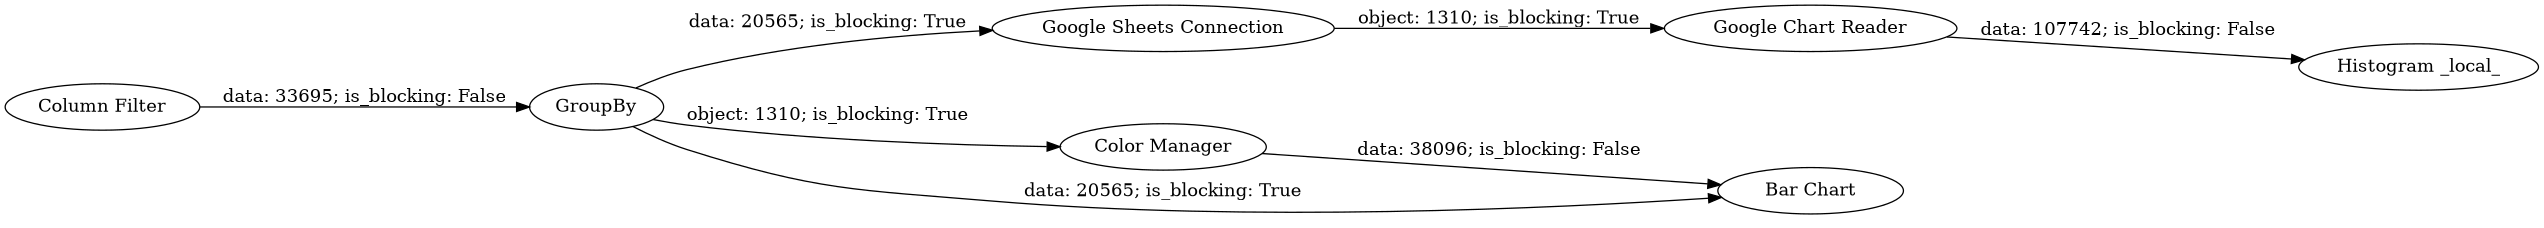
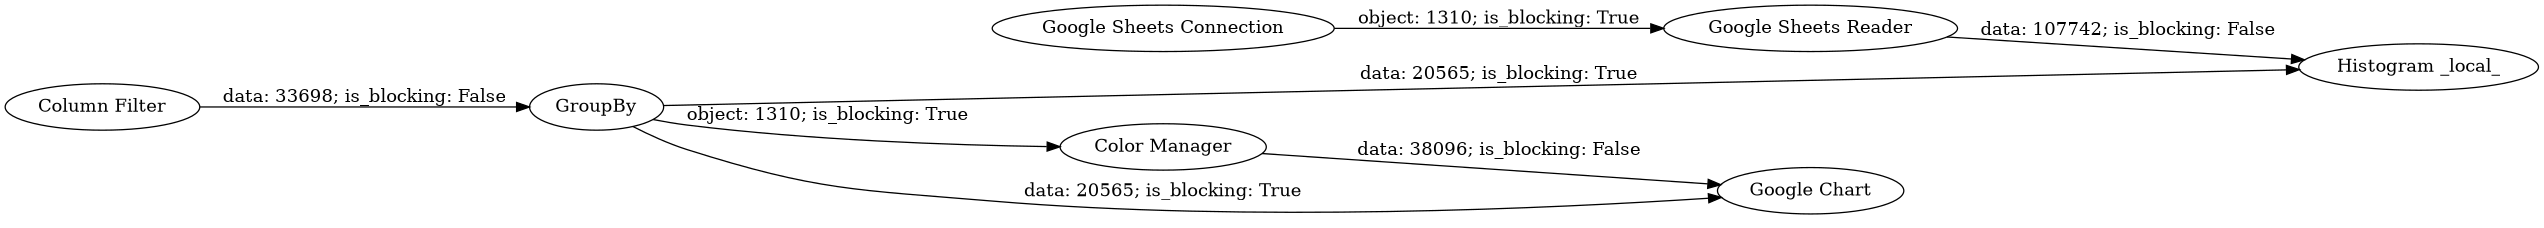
  digraph {
    rankdir=LR
    n1 [label="Google Sheets Connection"]
-   n2 [label="Google Chart Reader"]
+   n2 [label="Google Sheets Reader"]
    n3 [label="Histogram _local_"]
    n4 [label="Color Manager"]
-   n5 [label="Bar Chart"]
+   n5 [label="Google Chart"]
    n6 [label=GroupBy]
    n7 [label="Column Filter"]
    n1 -> n2 [label="object: 1310; is_blocking: True"]
    n2 -> n3 [label="data: 107742; is_blocking: False"]
    n4 -> n5 [label="data: 38096; is_blocking: False"]
-   n6 -> n1 [label="data: 20565; is_blocking: True"]
+   n6 -> n3 [label="data: 20565; is_blocking: True"]
    n6 -> n4 [label="object: 1310; is_blocking: True"]
    n6 -> n5 [label="data: 20565; is_blocking: True"]
-   n7 -> n6 [label="data: 33695; is_blocking: False"]
+   n7 -> n6 [label="data: 33698; is_blocking: False"]
  }
